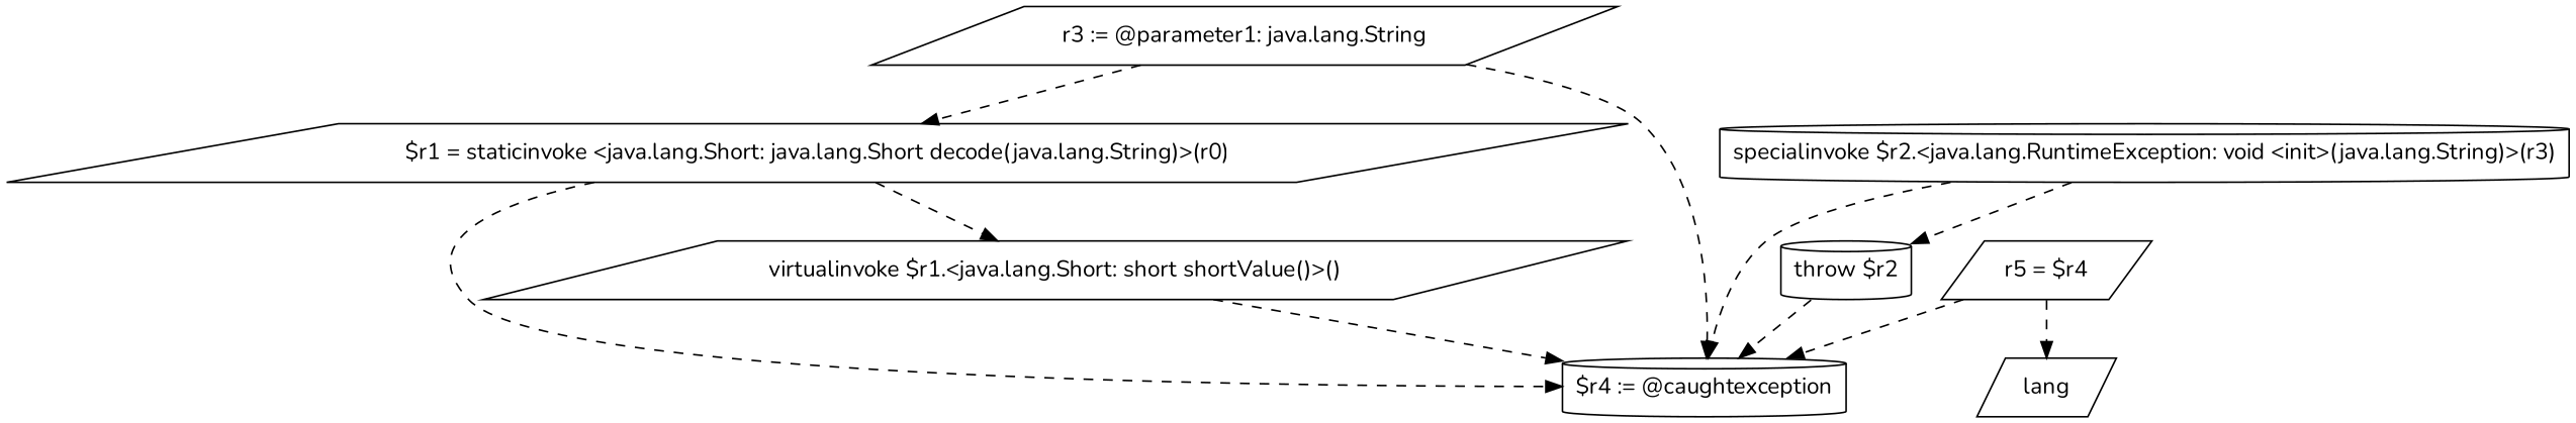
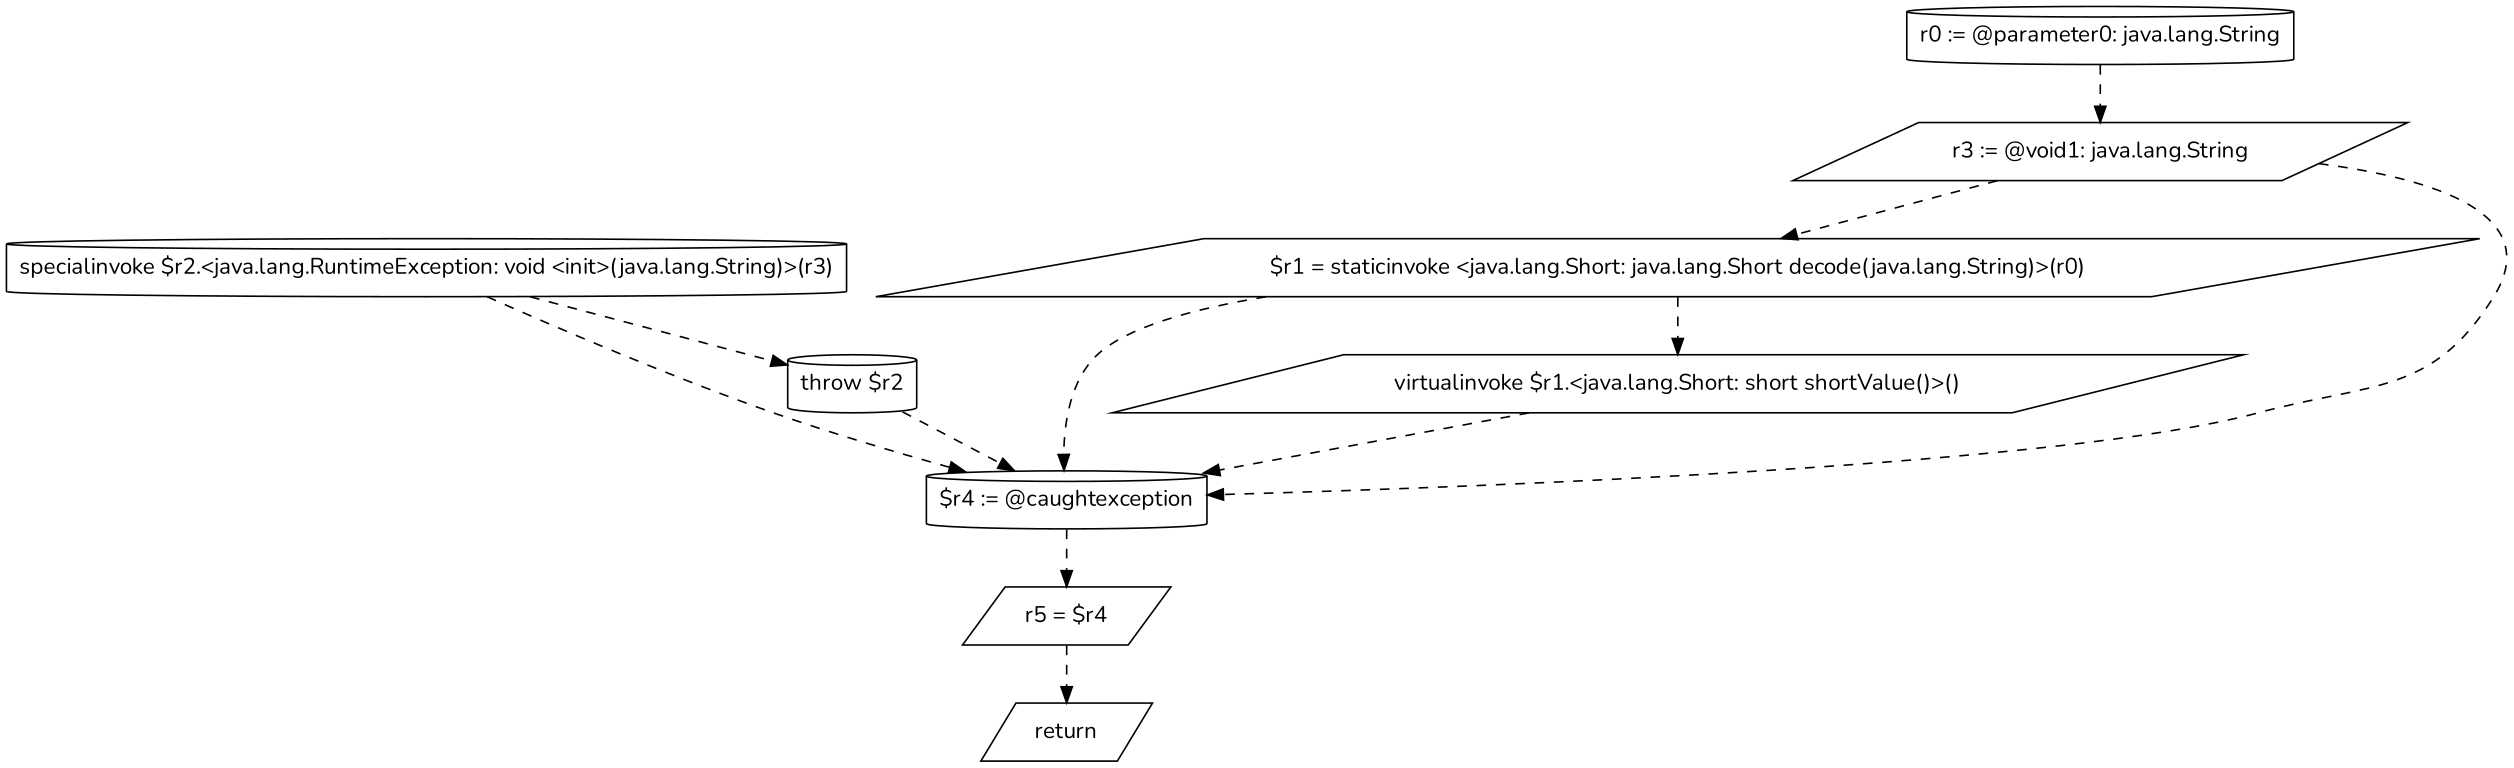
  digraph {
    fontname=Nunito
    node [fontname=Nunito shape=parallelogram]
    edge [fontname=Nunito style=dashed]
-   "r3 := @parameter1: java.lang.String"
+   "r3 := @parameter1: java.lang.String" [label="r3 := @void1: java.lang.String"]
+   "r0 := @parameter0: java.lang.String" [shape=cylinder]
    "$r1 = staticinvoke <java.lang.Short: java.lang.Short decode(java.lang.String)>(r0)"
    "$r4 := @caughtexception" [shape=cylinder]
    "virtualinvoke $r1.<java.lang.Short: short shortValue()>()"
    "r5 = $r4"
    "specialinvoke $r2.<java.lang.RuntimeException: void <init>(java.lang.String)>(r3)" [shape=cylinder]
    "throw $r2" [shape=cylinder]
-   return [label=lang]
+   return
    "r3 := @parameter1: java.lang.String" -> "$r1 = staticinvoke <java.lang.Short: java.lang.Short decode(java.lang.String)>(r0)"
    "r3 := @parameter1: java.lang.String" -> "$r4 := @caughtexception"
+   "r0 := @parameter0: java.lang.String" -> "r3 := @parameter1: java.lang.String"
    "$r1 = staticinvoke <java.lang.Short: java.lang.Short decode(java.lang.String)>(r0)" -> "$r4 := @caughtexception"
    "$r1 = staticinvoke <java.lang.Short: java.lang.Short decode(java.lang.String)>(r0)" -> "virtualinvoke $r1.<java.lang.Short: short shortValue()>()"
-   "r5 = $r4" -> "$r4 := @caughtexception"
+   "$r4 := @caughtexception" -> "r5 = $r4"
    "virtualinvoke $r1.<java.lang.Short: short shortValue()>()" -> "$r4 := @caughtexception"
    "r5 = $r4" -> return
    "specialinvoke $r2.<java.lang.RuntimeException: void <init>(java.lang.String)>(r3)" -> "$r4 := @caughtexception"
    "specialinvoke $r2.<java.lang.RuntimeException: void <init>(java.lang.String)>(r3)" -> "throw $r2"
    "throw $r2" -> "$r4 := @caughtexception"
  }
